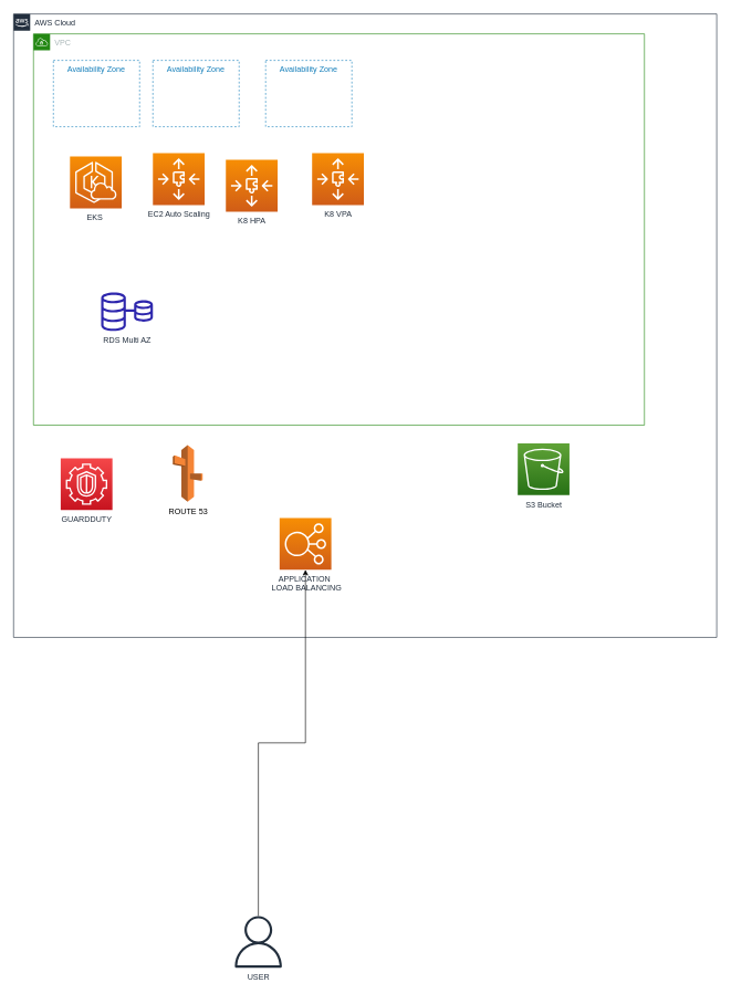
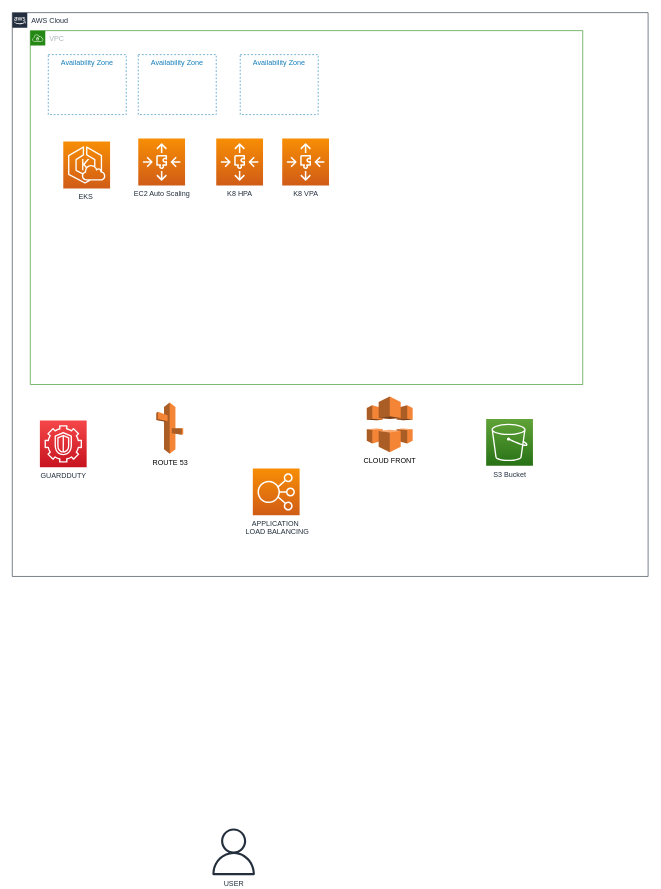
  <mxCell id="0" />
  <mxCell id="1" parent="0" />
  <mxCell id="2" value="AWS Cloud" style="points=[[0,0],[0.25,0],[0.5,0],[0.75,0],[1,0],[1,0.25],[1,0.5],[1,0.75],[1,1],[0.75,1],[0.5,1],[0.25,1],[0,1],[0,0.75],[0,0.5],[0,0.25]];outlineConnect=0;gradientColor=none;html=1;whiteSpace=wrap;fontSize=12;fontStyle=0;container=1;pointerEvents=0;collapsible=0;recursiveResize=0;shape=mxgraph.aws4.group;grIcon=mxgraph.aws4.group_aws_cloud_alt;strokeColor=#232F3E;fillColor=none;verticalAlign=top;align=left;spacingLeft=30;fontColor=#232F3E;dashed=0;" vertex="1" parent="1"><mxGeometry x="20" y="20" width="1060" height="940" as="geometry" /></mxCell>
  <mxCell id="3" style="edgeStyle=orthogonalEdgeStyle;rounded=0;orthogonalLoop=1;jettySize=auto;html=1;exitX=0.5;exitY=1;exitDx=0;exitDy=0;" edge="1" parent="2" source="5" target="5"><mxGeometry relative="1" as="geometry" /></mxCell>
- <mxCell id="4" value="GUARDDUTY" style="sketch=0;points=[[0,0,0],[0.25,0,0],[0.5,0,0],[0.75,0,0],[1,0,0],[0,1,0],[0.25,1,0],[0.5,1,0],[0.75,1,0],[1,1,0],[0,0.25,0],[0,0.5,0],[0,0.75,0],[1,0.25,0],[1,0.5,0],[1,0.75,0]];outlineConnect=0;fontColor=#232F3E;gradientColor=#F54749;gradientDirection=north;fillColor=#C7131F;strokeColor=#ffffff;dashed=0;verticalLabelPosition=bottom;verticalAlign=top;align=center;html=1;fontSize=12;fontStyle=0;aspect=fixed;shape=mxgraph.aws4.resourceIcon;resIcon=mxgraph.aws4.guardduty;" vertex="1" parent="2"><mxGeometry x="71" y="670" width="78" height="78" as="geometry" /></mxCell>
+ <mxCell id="4" value="GUARDDUTY" style="sketch=0;points=[[0,0,0],[0.25,0,0],[0.5,0,0],[0.75,0,0],[1,0,0],[0,1,0],[0.25,1,0],[0.5,1,0],[0.75,1,0],[1,1,0],[0,0.25,0],[0,0.5,0],[0,0.75,0],[1,0.25,0],[1,0.5,0],[1,0.75,0]];outlineConnect=0;fontColor=#232F3E;gradientColor=#F54749;gradientDirection=north;fillColor=#C7131F;strokeColor=#ffffff;dashed=0;verticalLabelPosition=bottom;verticalAlign=top;align=center;html=1;fontSize=12;fontStyle=0;aspect=fixed;shape=mxgraph.aws4.resourceIcon;resIcon=mxgraph.aws4.guardduty;" vertex="1" parent="2"><mxGeometry x="46" y="680" width="78" height="78" as="geometry" /></mxCell>
  <mxCell id="5" value="VPC" style="points=[[0,0],[0.25,0],[0.5,0],[0.75,0],[1,0],[1,0.25],[1,0.5],[1,0.75],[1,1],[0.75,1],[0.5,1],[0.25,1],[0,1],[0,0.75],[0,0.5],[0,0.25]];outlineConnect=0;gradientColor=none;html=1;whiteSpace=wrap;fontSize=12;fontStyle=0;container=1;pointerEvents=0;collapsible=0;recursiveResize=0;shape=mxgraph.aws4.group;grIcon=mxgraph.aws4.group_vpc;strokeColor=#248814;fillColor=none;verticalAlign=top;align=left;spacingLeft=30;fontColor=#AAB7B8;dashed=0;" vertex="1" parent="2"><mxGeometry x="30" y="30" width="921" height="590" as="geometry" /></mxCell>
  <mxCell id="6" value="Availability Zone" style="fillColor=none;strokeColor=#147EBA;dashed=1;verticalAlign=top;fontStyle=0;fontColor=#147EBA;whiteSpace=wrap;html=1;" vertex="1" parent="5"><mxGeometry x="30" y="40" width="130" height="100" as="geometry" /></mxCell>
  <mxCell id="7" value="Availability Zone" style="fillColor=none;strokeColor=#147EBA;dashed=1;verticalAlign=top;fontStyle=0;fontColor=#147EBA;whiteSpace=wrap;html=1;" vertex="1" parent="5"><mxGeometry x="180" y="40" width="130" height="100" as="geometry" /></mxCell>
  <mxCell id="8" value="Availability Zone" style="fillColor=none;strokeColor=#147EBA;dashed=1;verticalAlign=top;fontStyle=0;fontColor=#147EBA;whiteSpace=wrap;html=1;" vertex="1" parent="5"><mxGeometry x="350" y="40" width="130" height="100" as="geometry" /></mxCell>
  <mxCell id="9" value="EKS&amp;nbsp;&lt;br&gt;" style="sketch=0;points=[[0,0,0],[0.25,0,0],[0.5,0,0],[0.75,0,0],[1,0,0],[0,1,0],[0.25,1,0],[0.5,1,0],[0.75,1,0],[1,1,0],[0,0.25,0],[0,0.5,0],[0,0.75,0],[1,0.25,0],[1,0.5,0],[1,0.75,0]];outlineConnect=0;fontColor=#232F3E;gradientColor=#F78E04;gradientDirection=north;fillColor=#D05C17;strokeColor=#ffffff;dashed=0;verticalLabelPosition=bottom;verticalAlign=top;align=center;html=1;fontSize=12;fontStyle=0;aspect=fixed;shape=mxgraph.aws4.resourceIcon;resIcon=mxgraph.aws4.eks_cloud;" vertex="1" parent="5"><mxGeometry x="55" y="185" width="78" height="78" as="geometry" /></mxCell>
  <mxCell id="10" value="EC2 Auto Scaling&lt;br&gt;" style="sketch=0;points=[[0,0,0],[0.25,0,0],[0.5,0,0],[0.75,0,0],[1,0,0],[0,1,0],[0.25,1,0],[0.5,1,0],[0.75,1,0],[1,1,0],[0,0.25,0],[0,0.5,0],[0,0.75,0],[1,0.25,0],[1,0.5,0],[1,0.75,0]];outlineConnect=0;fontColor=#232F3E;gradientColor=#F78E04;gradientDirection=north;fillColor=#D05C17;strokeColor=#ffffff;dashed=0;verticalLabelPosition=bottom;verticalAlign=top;align=center;html=1;fontSize=12;fontStyle=0;aspect=fixed;shape=mxgraph.aws4.resourceIcon;resIcon=mxgraph.aws4.auto_scaling3;" vertex="1" parent="5"><mxGeometry x="180" y="180" width="78" height="78" as="geometry" /></mxCell>
- <mxCell id="11" value="RDS Multi AZ" style="sketch=0;outlineConnect=0;fontColor=#232F3E;gradientColor=none;fillColor=#2E27AD;strokeColor=none;dashed=0;verticalLabelPosition=bottom;verticalAlign=top;align=center;html=1;fontSize=12;fontStyle=0;aspect=fixed;pointerEvents=1;shape=mxgraph.aws4.rds_multi_az;" vertex="1" parent="5"><mxGeometry x="102" y="390" width="78" height="58" as="geometry" /></mxCell>
- <mxCell id="12" value="K8 HPA" style="sketch=0;points=[[0,0,0],[0.25,0,0],[0.5,0,0],[0.75,0,0],[1,0,0],[0,1,0],[0.25,1,0],[0.5,1,0],[0.75,1,0],[1,1,0],[0,0.25,0],[0,0.5,0],[0,0.75,0],[1,0.25,0],[1,0.5,0],[1,0.75,0]];outlineConnect=0;fontColor=#232F3E;gradientColor=#F78E04;gradientDirection=north;fillColor=#D05C17;strokeColor=#ffffff;dashed=0;verticalLabelPosition=bottom;verticalAlign=top;align=center;html=1;fontSize=12;fontStyle=0;aspect=fixed;shape=mxgraph.aws4.resourceIcon;resIcon=mxgraph.aws4.auto_scaling3;" vertex="1" parent="5"><mxGeometry x="290" y="190" width="78" height="78" as="geometry" /></mxCell>
+ <mxCell id="12" value="K8 HPA" style="sketch=0;points=[[0,0,0],[0.25,0,0],[0.5,0,0],[0.75,0,0],[1,0,0],[0,1,0],[0.25,1,0],[0.5,1,0],[0.75,1,0],[1,1,0],[0,0.25,0],[0,0.5,0],[0,0.75,0],[1,0.25,0],[1,0.5,0],[1,0.75,0]];outlineConnect=0;fontColor=#232F3E;gradientColor=#F78E04;gradientDirection=north;fillColor=#D05C17;strokeColor=#ffffff;dashed=0;verticalLabelPosition=bottom;verticalAlign=top;align=center;html=1;fontSize=12;fontStyle=0;aspect=fixed;shape=mxgraph.aws4.resourceIcon;resIcon=mxgraph.aws4.auto_scaling3;" vertex="1" parent="5"><mxGeometry x="310" y="180" width="78" height="78" as="geometry" /></mxCell>
  <mxCell id="13" value="K8 VPA" style="sketch=0;points=[[0,0,0],[0.25,0,0],[0.5,0,0],[0.75,0,0],[1,0,0],[0,1,0],[0.25,1,0],[0.5,1,0],[0.75,1,0],[1,1,0],[0,0.25,0],[0,0.5,0],[0,0.75,0],[1,0.25,0],[1,0.5,0],[1,0.75,0]];outlineConnect=0;fontColor=#232F3E;gradientColor=#F78E04;gradientDirection=north;fillColor=#D05C17;strokeColor=#ffffff;dashed=0;verticalLabelPosition=bottom;verticalAlign=top;align=center;html=1;fontSize=12;fontStyle=0;aspect=fixed;shape=mxgraph.aws4.resourceIcon;resIcon=mxgraph.aws4.auto_scaling3;" vertex="1" parent="5"><mxGeometry x="420" y="180" width="78" height="78" as="geometry" /></mxCell>
  <mxCell id="14" value="APPLICATION&amp;nbsp;&lt;br&gt;&amp;nbsp;LOAD BALANCING" style="sketch=0;points=[[0,0,0],[0.25,0,0],[0.5,0,0],[0.75,0,0],[1,0,0],[0,1,0],[0.25,1,0],[0.5,1,0],[0.75,1,0],[1,1,0],[0,0.25,0],[0,0.5,0],[0,0.75,0],[1,0.25,0],[1,0.5,0],[1,0.75,0]];outlineConnect=0;fontColor=#232F3E;gradientColor=#F78E04;gradientDirection=north;fillColor=#D05C17;strokeColor=#ffffff;dashed=0;verticalLabelPosition=bottom;verticalAlign=top;align=center;html=1;fontSize=12;fontStyle=0;aspect=fixed;shape=mxgraph.aws4.resourceIcon;resIcon=mxgraph.aws4.elastic_load_balancing;" vertex="1" parent="2"><mxGeometry x="401" y="760" width="78" height="78" as="geometry" /></mxCell>
- <mxCell id="16" value="S3 Bucket" style="sketch=0;points=[[0,0,0],[0.25,0,0],[0.5,0,0],[0.75,0,0],[1,0,0],[0,1,0],[0.25,1,0],[0.5,1,0],[0.75,1,0],[1,1,0],[0,0.25,0],[0,0.5,0],[0,0.75,0],[1,0.25,0],[1,0.5,0],[1,0.75,0]];outlineConnect=0;fontColor=#232F3E;gradientColor=#60A337;gradientDirection=north;fillColor=#277116;strokeColor=#ffffff;dashed=0;verticalLabelPosition=bottom;verticalAlign=top;align=center;html=1;fontSize=12;fontStyle=0;aspect=fixed;shape=mxgraph.aws4.resourceIcon;resIcon=mxgraph.aws4.s3;" vertex="1" parent="2"><mxGeometry x="760" y="647.5" width="78" height="78" as="geometry" /></mxCell>
+ <mxCell id="15" value="CLOUD FRONT" style="outlineConnect=0;dashed=0;verticalLabelPosition=bottom;verticalAlign=top;align=center;html=1;shape=mxgraph.aws3.cloudfront;fillColor=#F58536;gradientColor=none;" vertex="1" parent="2"><mxGeometry x="591" y="640" width="76.5" height="93" as="geometry" /></mxCell>
+ <mxCell id="16" value="S3 Bucket" style="sketch=0;points=[[0,0,0],[0.25,0,0],[0.5,0,0],[0.75,0,0],[1,0,0],[0,1,0],[0.25,1,0],[0.5,1,0],[0.75,1,0],[1,1,0],[0,0.25,0],[0,0.5,0],[0,0.75,0],[1,0.25,0],[1,0.5,0],[1,0.75,0]];outlineConnect=0;fontColor=#232F3E;gradientColor=#60A337;gradientDirection=north;fillColor=#277116;strokeColor=#ffffff;dashed=0;verticalLabelPosition=bottom;verticalAlign=top;align=center;html=1;fontSize=12;fontStyle=0;aspect=fixed;shape=mxgraph.aws4.resourceIcon;resIcon=mxgraph.aws4.s3;" vertex="1" parent="2"><mxGeometry x="790" y="677.5" width="78" height="78" as="geometry" /></mxCell>
  <mxCell id="17" value="ROUTE 53" style="outlineConnect=0;dashed=0;verticalLabelPosition=bottom;verticalAlign=top;align=center;html=1;shape=mxgraph.aws3.route_53;fillColor=#F58536;gradientColor=none;" vertex="1" parent="2"><mxGeometry x="240" y="650" width="45" height="85.5" as="geometry" /></mxCell>
- <mxCell id="18" style="edgeStyle=orthogonalEdgeStyle;rounded=0;orthogonalLoop=1;jettySize=auto;html=1;" edge="1" parent="1" source="19" target="14"><mxGeometry relative="1" as="geometry" /></mxCell>
  <mxCell id="19" value="USER" style="sketch=0;outlineConnect=0;fontColor=#232F3E;gradientColor=none;fillColor=#232F3D;strokeColor=none;dashed=0;verticalLabelPosition=bottom;verticalAlign=top;align=center;html=1;fontSize=12;fontStyle=0;aspect=fixed;pointerEvents=1;shape=mxgraph.aws4.user;" vertex="1" parent="1"><mxGeometry x="350" y="1380" width="78" height="78" as="geometry" /></mxCell>
